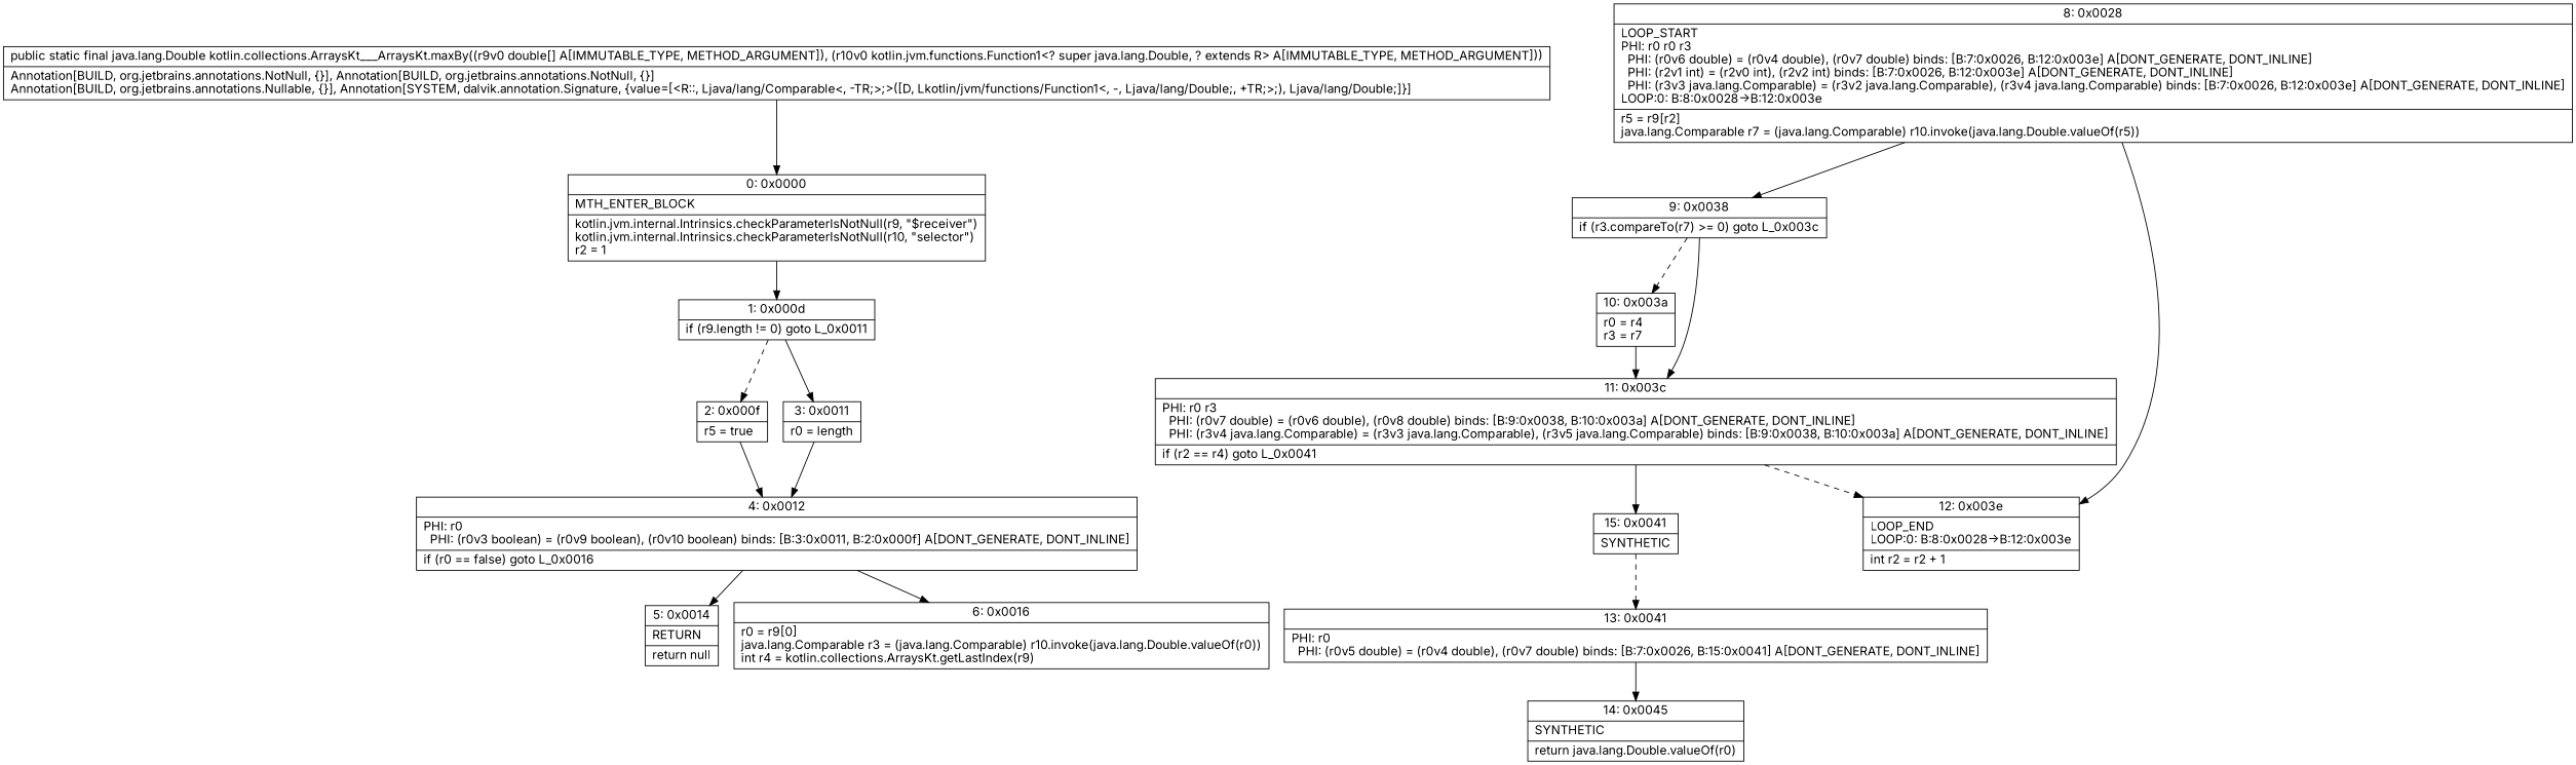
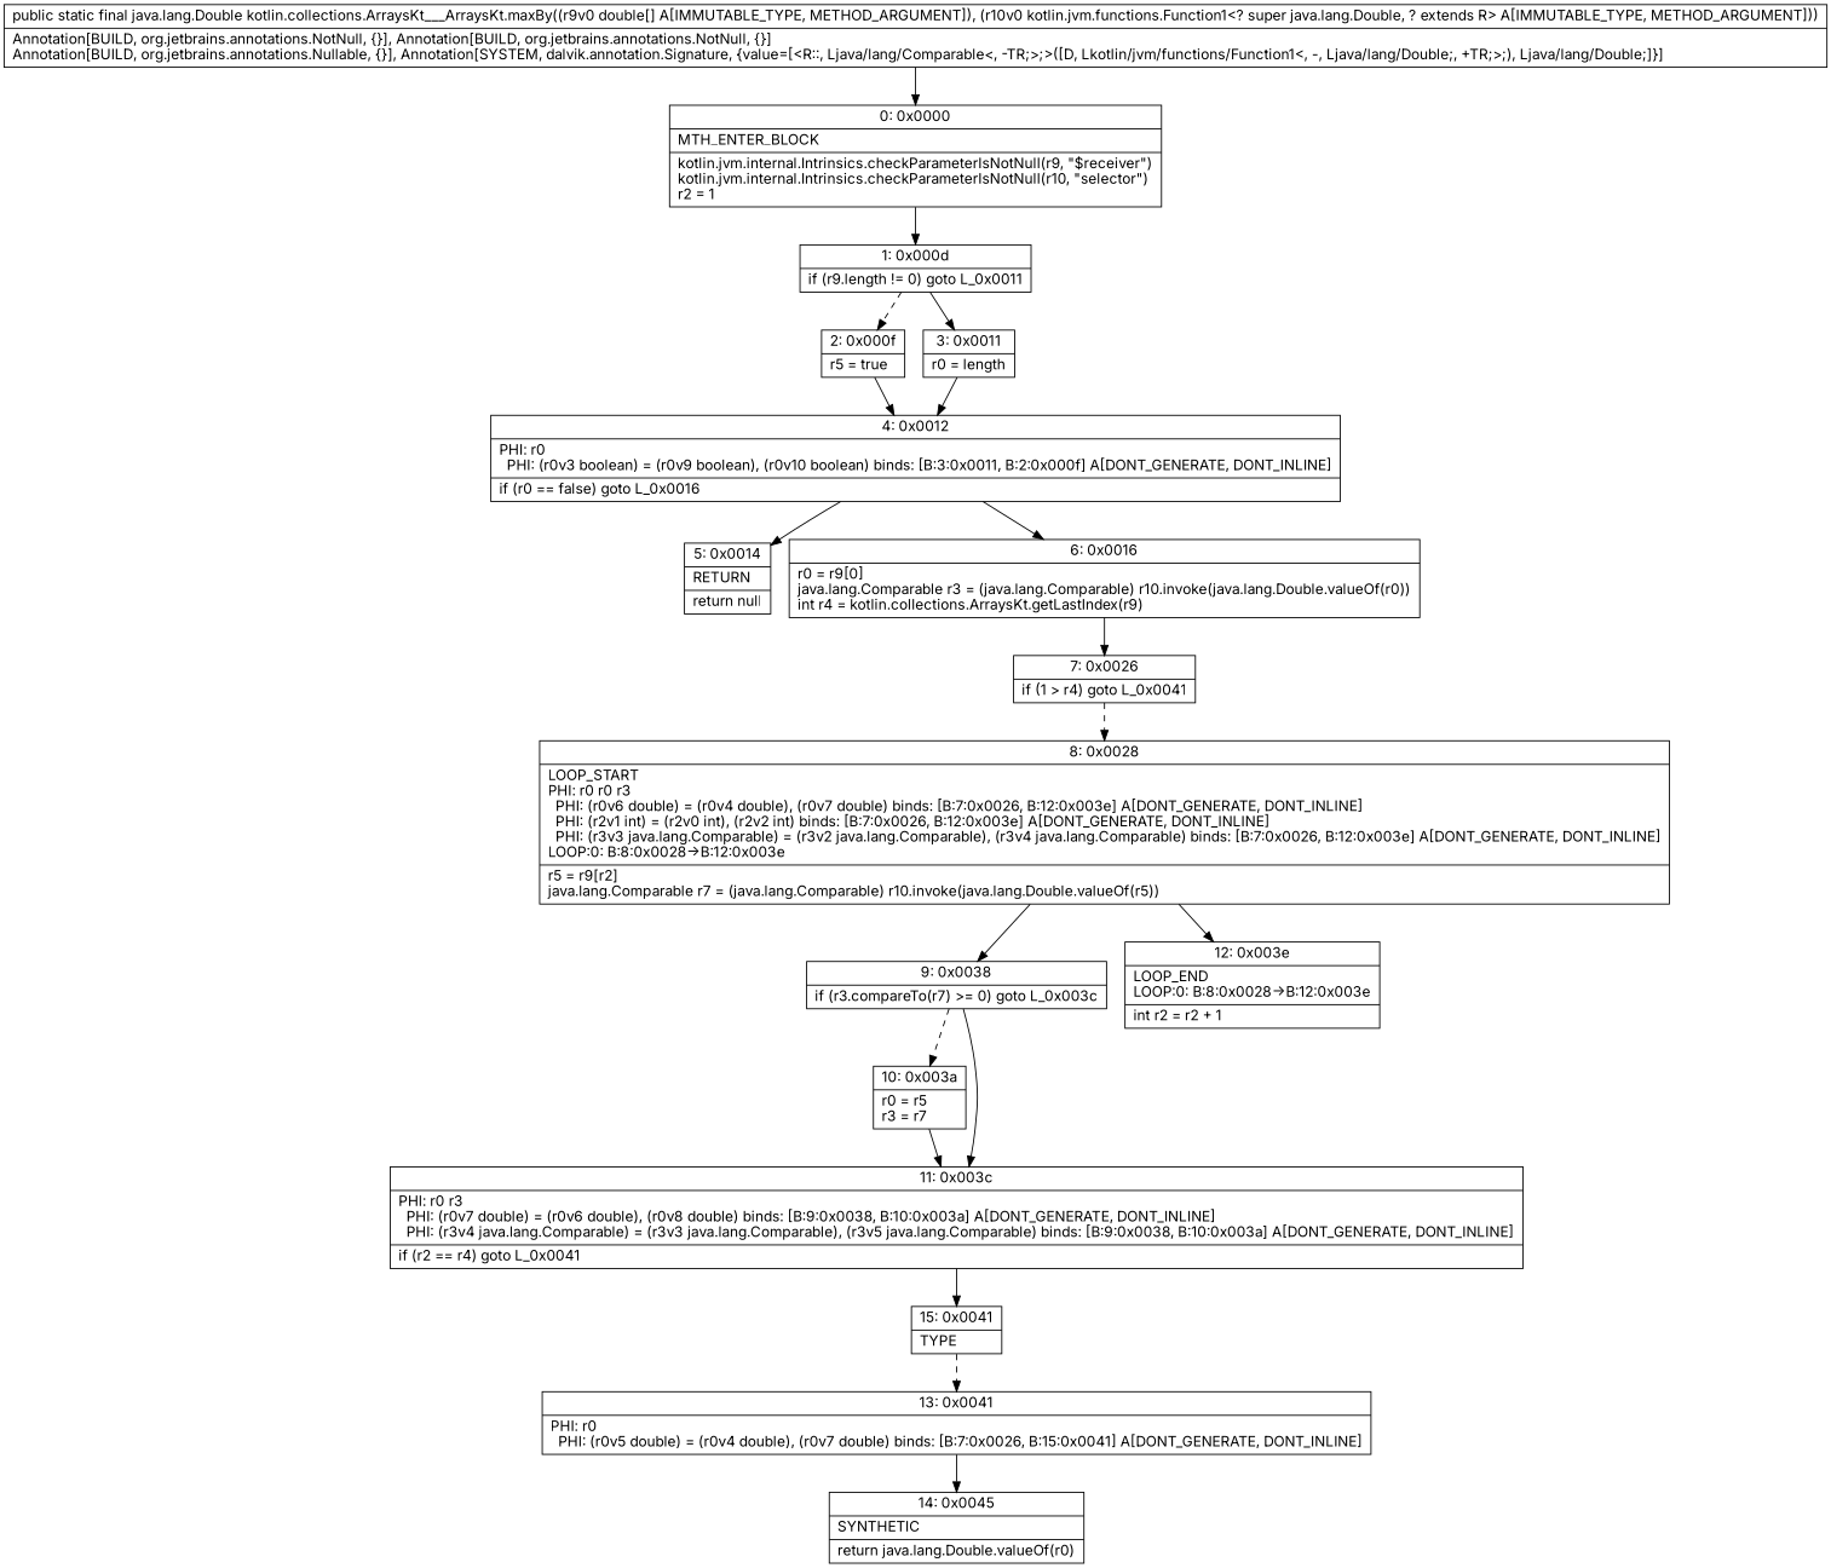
  digraph {
    fontname=Inter
    node [fontname=Inter shape=record]
    edge [fontname=Inter]
    n1 [label="{0\:\ 0x0000|MTH_ENTER_BLOCK\l|kotlin.jvm.internal.Intrinsics.checkParameterIsNotNull(r9, \"$receiver\")\lkotlin.jvm.internal.Intrinsics.checkParameterIsNotNull(r10, \"selector\")\lr2 = 1\l}"]
    n2 [label="{1\:\ 0x000d|if (r9.length != 0) goto L_0x0011\l}"]
    n3 [label="{2\:\ 0x000f|r5 = true\l}"]
    n4 [label="{3\:\ 0x0011|r0 = length\l}"]
    n5 [label="{4\:\ 0x0012|PHI: r0 \l  PHI: (r0v3 boolean) = (r0v9 boolean), (r0v10 boolean) binds: [B:3:0x0011, B:2:0x000f] A[DONT_GENERATE, DONT_INLINE]\l|if (r0 == false) goto L_0x0016\l}"]
    n6 [label="{5\:\ 0x0014|RETURN\l|return null\l}"]
    n7 [label="{6\:\ 0x0016|r0 = r9[0]\ljava.lang.Comparable r3 = (java.lang.Comparable) r10.invoke(java.lang.Double.valueOf(r0))\lint r4 = kotlin.collections.ArraysKt.getLastIndex(r9)\l}"]
+   n8 [label="{7\:\ 0x0026|if (1 \> r4) goto L_0x0041\l}"]
    n9 [label="{8\:\ 0x0028|LOOP_START\lPHI: r0 r0 r3 \l  PHI: (r0v6 double) = (r0v4 double), (r0v7 double) binds: [B:7:0x0026, B:12:0x003e] A[DONT_GENERATE, DONT_INLINE]\l  PHI: (r2v1 int) = (r2v0 int), (r2v2 int) binds: [B:7:0x0026, B:12:0x003e] A[DONT_GENERATE, DONT_INLINE]\l  PHI: (r3v3 java.lang.Comparable) = (r3v2 java.lang.Comparable), (r3v4 java.lang.Comparable) binds: [B:7:0x0026, B:12:0x003e] A[DONT_GENERATE, DONT_INLINE]\lLOOP:0: B:8:0x0028\-\>B:12:0x003e\l|r5 = r9[r2]\ljava.lang.Comparable r7 = (java.lang.Comparable) r10.invoke(java.lang.Double.valueOf(r5))\l}"]
    n10 [label="{9\:\ 0x0038|if (r3.compareTo(r7) \>= 0) goto L_0x003c\l}"]
    n11 [label="{12\:\ 0x003e|LOOP_END\lLOOP:0: B:8:0x0028\-\>B:12:0x003e\l|int r2 = r2 + 1\l}"]
    n12 [label="{13\:\ 0x0041|PHI: r0 \l  PHI: (r0v5 double) = (r0v4 double), (r0v7 double) binds: [B:7:0x0026, B:15:0x0041] A[DONT_GENERATE, DONT_INLINE]\l}"]
    n13 [label="{14\:\ 0x0045|SYNTHETIC\l|return java.lang.Double.valueOf(r0)\l}"]
-   n14 [label="{10\:\ 0x003a|r0 = r4\lr3 = r7\l}"]
+   n14 [label="{10\:\ 0x003a|r0 = r5\lr3 = r7\l}"]
    n15 [label="{11\:\ 0x003c|PHI: r0 r3 \l  PHI: (r0v7 double) = (r0v6 double), (r0v8 double) binds: [B:9:0x0038, B:10:0x003a] A[DONT_GENERATE, DONT_INLINE]\l  PHI: (r3v4 java.lang.Comparable) = (r3v3 java.lang.Comparable), (r3v5 java.lang.Comparable) binds: [B:9:0x0038, B:10:0x003a] A[DONT_GENERATE, DONT_INLINE]\l|if (r2 == r4) goto L_0x0041\l}"]
-   n16 [label="{15\:\ 0x0041|SYNTHETIC\l}"]
+   n16 [label="{15\:\ 0x0041|TYPE\l}"]
    n17 [label="{public static final java.lang.Double kotlin.collections.ArraysKt___ArraysKt.maxBy((r9v0 double[] A[IMMUTABLE_TYPE, METHOD_ARGUMENT]), (r10v0 kotlin.jvm.functions.Function1\<? super java.lang.Double, ? extends R\> A[IMMUTABLE_TYPE, METHOD_ARGUMENT]))  | Annotation[BUILD, org.jetbrains.annotations.NotNull, \{\}], Annotation[BUILD, org.jetbrains.annotations.NotNull, \{\}]\lAnnotation[BUILD, org.jetbrains.annotations.Nullable, \{\}], Annotation[SYSTEM, dalvik.annotation.Signature, \{value=[\<R::, Ljava\/lang\/Comparable\<, \-TR;\>;\>([D, Lkotlin\/jvm\/functions\/Function1\<, \-, Ljava\/lang\/Double;, +TR;\>;), Ljava\/lang\/Double;]\}]\l}"]
    n1 -> n2
    n2 -> n3 [style=dashed]
    n2 -> n4
    n3 -> n5
    n4 -> n5
    n5 -> n6 [style=solid]
    n5 -> n7
+   n7 -> n8
+   n8 -> n9 [style=dashed]
    n9 -> n10
    n9 -> n11
    n10 -> n14 [style=dashed]
    n10 -> n15
    n12 -> n13
    n14 -> n15
-   n15 -> n11 [style=dashed]
    n15 -> n16
    n16 -> n12 [style=dashed]
    n17 -> n1
  }
